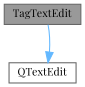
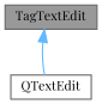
  digraph {
    fontname="Playfair Display"
    node [color=gray40 fontname="Playfair Display" fontsize=10 shape=box style=filled]
    n1 [fillcolor=grey60 fontcolor=black height=0.2 label=TagTextEdit width=0.4]
    n2 [fillcolor=white height=0.2 label=QTextEdit width=0.4]
-   n2 -> n1 [color=steelblue1 dir=back fontname="Playfair Display" fontsize=10 labelfontname=Helvetica labelfontsize=10 style=solid]
+   n1 -> n2 [color=steelblue1 dir=back fontname="Playfair Display" fontsize=10 labelfontname=Helvetica labelfontsize=10 style=solid]
  }
